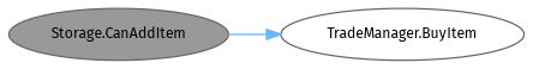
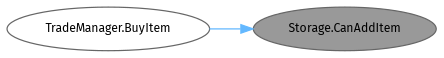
  digraph {
    rankdir=RL
    fontname="Fira Sans"
    node [fontname="Fira Sans" fontsize=10 margin=0.1 style=filled]
    n1 [color=gray40 fillcolor=grey60 fontcolor=black height=0.2 label="Storage.CanAddItem" width=0.4]
    n2 [color=grey40 fillcolor=white height=0.2 label="TradeManager.BuyItem" width=0.4]
-   n2 -> n1 [color=steelblue1 dir=back fontname="Fira Sans" fontsize=10 labelfontname=Helvetica labelfontsize=10 style=solid]
+   n1 -> n2 [color=steelblue1 dir=back fontname="Fira Sans" fontsize=10 labelfontname=Helvetica labelfontsize=10 style=solid]
  }
